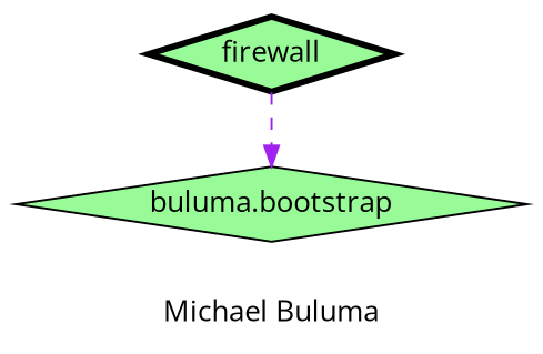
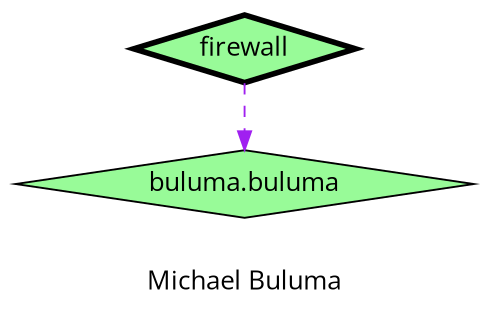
  digraph {
    label="Michael Buluma"
    fontname="Open Sans"
    node [fillcolor=palegreen style=filled shape=diamond fontname="Open Sans"]
    firewall [penwidth=3]
-   "buluma.bootstrap"
+   "buluma.bootstrap" [label="buluma.buluma"]
    firewall -> "buluma.bootstrap" [color=purple style=dashed fontname="Open Sans"]
  }
